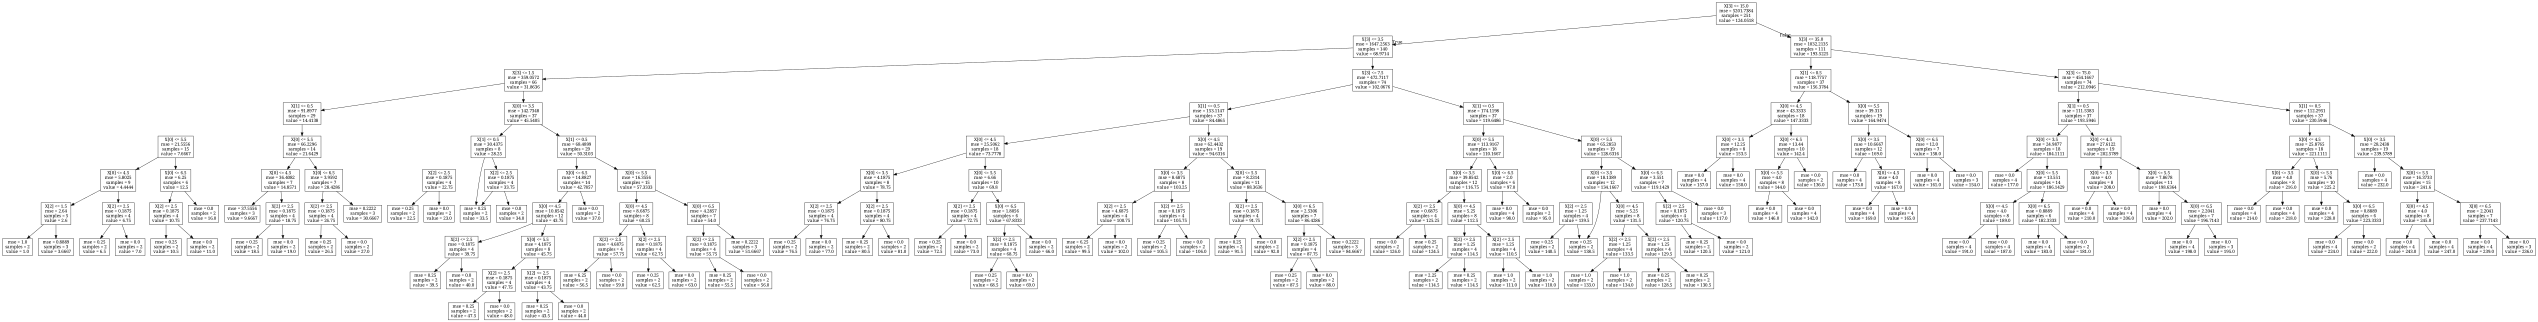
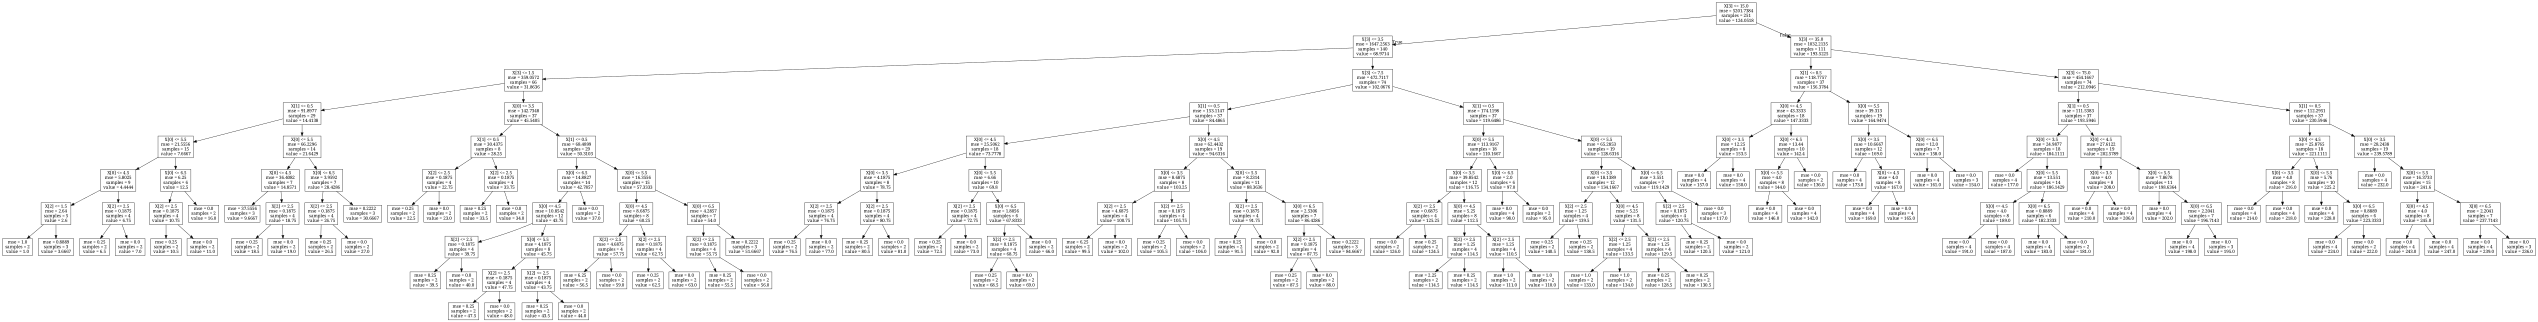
  digraph {
    fontname="Noto Serif"
    node [fontname="Noto Serif" shape=box]
    edge [fontname="Noto Serif"]
    n1 [label="X[3] <= 15.0\nmse = 5201.7384\nsamples = 251\nvalue = 124.0518"]
    n2 [label="X[3] <= 3.5\nmse = 1647.2563\nsamples = 140\nvalue = 68.9714"]
    n3 [label="X[3] <= 35.0\nmse = 1032.2135\nsamples = 111\nvalue = 193.5225"]
    n4 [label="X[3] <= 1.5\nmse = 359.0572\nsamples = 66\nvalue = 31.8636"]
    n5 [label="X[3] <= 7.5\nmse = 472.7117\nsamples = 74\nvalue = 102.0676"]
    n6 [label="X[1] <= 0.5\nmse = 118.7757\nsamples = 37\nvalue = 156.3784"]
    n7 [label="X[3] <= 75.0\nmse = 454.1667\nsamples = 74\nvalue = 212.0946"]
    n8 [label="X[1] <= 0.5\nmse = 91.8977\nsamples = 29\nvalue = 14.4138"]
    n9 [label="X[0] <= 3.5\nmse = 142.7348\nsamples = 37\nvalue = 45.5405"]
    n10 [label="X[1] <= 0.5\nmse = 153.1147\nsamples = 37\nvalue = 84.4865"]
    n11 [label="X[1] <= 0.5\nmse = 174.1198\nsamples = 37\nvalue = 119.6486"]
    n12 [label="X[0] <= 5.5\nmse = 21.5556\nsamples = 15\nvalue = 7.6667"]
    n13 [label="X[0] <= 5.5\nmse = 66.2296\nsamples = 14\nvalue = 21.6429"]
    n14 [label="X[1] <= 0.5\nmse = 30.4375\nsamples = 8\nvalue = 28.25"]
    n15 [label="X[1] <= 0.5\nmse = 68.4899\nsamples = 29\nvalue = 50.3103"]
    n16 [label="X[0] <= 4.5\nmse = 5.8025\nsamples = 9\nvalue = 4.4444"]
    n17 [label="X[0] <= 6.5\nmse = 6.25\nsamples = 6\nvalue = 12.5"]
    n18 [label="X[0] <= 4.5\nmse = 36.4082\nsamples = 7\nvalue = 14.8571"]
    n19 [label="X[0] <= 6.5\nmse = 3.9592\nsamples = 7\nvalue = 28.4286"]
    n20 [label="X[2] <= 1.5\nmse = 2.64\nsamples = 5\nvalue = 2.6"]
    n21 [label="X[2] <= 2.5\nmse = 0.1875\nsamples = 4\nvalue = 6.75"]
    n22 [label="X[2] <= 2.5\nmse = 0.1875\nsamples = 4\nvalue = 10.75"]
    n23 [label="mse = 0.0\nsamples = 2\nvalue = 16.0"]
    n24 [label="mse = 1.0\nsamples = 2\nvalue = 1.0"]
    n25 [label="mse = 0.8889\nsamples = 3\nvalue = 3.6667"]
    n26 [label="mse = 0.25\nsamples = 2\nvalue = 6.5"]
    n27 [label="mse = 0.0\nsamples = 2\nvalue = 7.0"]
    n28 [label="mse = 0.25\nsamples = 2\nvalue = 10.5"]
    n29 [label="mse = 0.0\nsamples = 2\nvalue = 11.0"]
    n30 [label="mse = 37.5556\nsamples = 3\nvalue = 9.6667"]
    n31 [label="X[2] <= 2.5\nmse = 0.1875\nsamples = 4\nvalue = 18.75"]
    n32 [label="X[2] <= 2.5\nmse = 0.1875\nsamples = 4\nvalue = 26.75"]
    n33 [label="mse = 0.2222\nsamples = 3\nvalue = 30.6667"]
    n34 [label="mse = 0.25\nsamples = 2\nvalue = 18.5"]
    n35 [label="mse = 0.0\nsamples = 2\nvalue = 19.0"]
    n36 [label="mse = 0.25\nsamples = 2\nvalue = 26.5"]
    n37 [label="mse = 0.0\nsamples = 2\nvalue = 27.0"]
    n38 [label="X[2] <= 2.5\nmse = 0.1875\nsamples = 4\nvalue = 22.75"]
    n39 [label="X[2] <= 2.5\nmse = 0.1875\nsamples = 4\nvalue = 33.75"]
    n40 [label="X[0] <= 6.5\nmse = 14.8827\nsamples = 14\nvalue = 42.7857"]
    n41 [label="X[0] <= 5.5\nmse = 16.3556\nsamples = 15\nvalue = 57.3333"]
    n42 [label="mse = 0.25\nsamples = 2\nvalue = 22.5"]
    n43 [label="mse = 0.0\nsamples = 2\nvalue = 23.0"]
    n44 [label="mse = 0.25\nsamples = 2\nvalue = 33.5"]
    n45 [label="mse = 0.0\nsamples = 2\nvalue = 34.0"]
    n46 [label="X[0] <= 4.5\nmse = 10.8542\nsamples = 12\nvalue = 43.75"]
    n47 [label="mse = 0.0\nsamples = 2\nvalue = 37.0"]
    n48 [label="X[0] <= 4.5\nmse = 8.6875\nsamples = 8\nvalue = 60.25"]
    n49 [label="X[0] <= 6.5\nmse = 4.2857\nsamples = 7\nvalue = 54.0"]
    n50 [label="X[2] <= 2.5\nmse = 0.1875\nsamples = 4\nvalue = 39.75"]
    n51 [label="X[0] <= 5.5\nmse = 4.1875\nsamples = 8\nvalue = 45.75"]
    n52 [label="mse = 0.25\nsamples = 2\nvalue = 39.5"]
    n53 [label="mse = 0.0\nsamples = 2\nvalue = 40.0"]
    n54 [label="X[2] <= 2.5\nmse = 0.1875\nsamples = 4\nvalue = 47.75"]
    n55 [label="X[2] <= 2.5\nmse = 0.1875\nsamples = 4\nvalue = 43.75"]
    n56 [label="mse = 0.25\nsamples = 2\nvalue = 47.5"]
    n57 [label="mse = 0.0\nsamples = 2\nvalue = 48.0"]
    n58 [label="mse = 0.25\nsamples = 2\nvalue = 43.5"]
    n59 [label="mse = 0.0\nsamples = 2\nvalue = 44.0"]
    n60 [label="X[2] <= 2.5\nmse = 4.6875\nsamples = 4\nvalue = 57.75"]
    n61 [label="X[2] <= 2.5\nmse = 0.1875\nsamples = 4\nvalue = 62.75"]
    n62 [label="X[2] <= 2.5\nmse = 0.1875\nsamples = 4\nvalue = 55.75"]
    n63 [label="mse = 0.2222\nsamples = 3\nvalue = 51.6667"]
    n64 [label="mse = 6.25\nsamples = 2\nvalue = 56.5"]
    n65 [label="mse = 0.0\nsamples = 2\nvalue = 59.0"]
    n66 [label="mse = 0.25\nsamples = 2\nvalue = 62.5"]
    n67 [label="mse = 0.0\nsamples = 2\nvalue = 63.0"]
    n68 [label="mse = 0.25\nsamples = 2\nvalue = 55.5"]
    n69 [label="mse = 0.0\nsamples = 2\nvalue = 56.0"]
    n70 [label="X[0] <= 4.5\nmse = 25.5062\nsamples = 18\nvalue = 73.7778"]
    n71 [label="X[0] <= 4.5\nmse = 62.4432\nsamples = 19\nvalue = 94.6316"]
    n72 [label="X[0] <= 5.5\nmse = 113.9167\nsamples = 18\nvalue = 110.1667"]
    n73 [label="X[0] <= 5.5\nmse = 65.2853\nsamples = 19\nvalue = 128.6316"]
    n74 [label="X[0] <= 3.5\nmse = 4.1875\nsamples = 8\nvalue = 78.75"]
    n75 [label="X[0] <= 5.5\nmse = 6.66\nsamples = 10\nvalue = 69.8"]
    n76 [label="X[0] <= 3.5\nmse = 8.6875\nsamples = 8\nvalue = 103.25"]
    n77 [label="X[0] <= 5.5\nmse = 8.2314\nsamples = 11\nvalue = 88.3636"]
    n78 [label="X[2] <= 2.5\nmse = 0.1875\nsamples = 4\nvalue = 76.75"]
    n79 [label="X[2] <= 2.5\nmse = 0.1875\nsamples = 4\nvalue = 80.75"]
    n80 [label="X[2] <= 2.5\nmse = 0.1875\nsamples = 4\nvalue = 72.75"]
    n81 [label="X[0] <= 6.5\nmse = 1.8056\nsamples = 6\nvalue = 67.8333"]
    n82 [label="mse = 0.25\nsamples = 2\nvalue = 76.5"]
    n83 [label="mse = 0.0\nsamples = 2\nvalue = 77.0"]
    n84 [label="mse = 0.25\nsamples = 2\nvalue = 80.5"]
    n85 [label="mse = 0.0\nsamples = 2\nvalue = 81.0"]
    n86 [label="mse = 0.25\nsamples = 2\nvalue = 72.5"]
    n87 [label="mse = 0.0\nsamples = 2\nvalue = 73.0"]
    n88 [label="X[2] <= 2.5\nmse = 0.1875\nsamples = 4\nvalue = 68.75"]
    n89 [label="mse = 0.0\nsamples = 2\nvalue = 66.0"]
    n90 [label="mse = 0.25\nsamples = 2\nvalue = 68.5"]
    n91 [label="mse = 0.0\nsamples = 2\nvalue = 69.0"]
    n92 [label="X[2] <= 2.5\nmse = 4.6875\nsamples = 4\nvalue = 100.75"]
    n93 [label="X[2] <= 2.5\nmse = 0.1875\nsamples = 4\nvalue = 105.75"]
    n94 [label="X[2] <= 2.5\nmse = 0.1875\nsamples = 4\nvalue = 91.75"]
    n95 [label="X[0] <= 6.5\nmse = 2.5306\nsamples = 7\nvalue = 86.4286"]
    n96 [label="mse = 6.25\nsamples = 2\nvalue = 99.5"]
    n97 [label="mse = 0.0\nsamples = 2\nvalue = 102.0"]
    n98 [label="mse = 0.25\nsamples = 2\nvalue = 105.5"]
    n99 [label="mse = 0.0\nsamples = 2\nvalue = 106.0"]
    n100 [label="mse = 0.25\nsamples = 2\nvalue = 91.5"]
    n101 [label="mse = 0.0\nsamples = 2\nvalue = 92.0"]
    n102 [label="X[2] <= 2.5\nmse = 0.1875\nsamples = 4\nvalue = 87.75"]
    n103 [label="mse = 0.2222\nsamples = 3\nvalue = 84.6667"]
    n104 [label="mse = 0.25\nsamples = 2\nvalue = 87.5"]
    n105 [label="mse = 0.0\nsamples = 2\nvalue = 88.0"]
    n106 [label="X[0] <= 3.5\nmse = 39.8542\nsamples = 12\nvalue = 116.75"]
    n107 [label="X[0] <= 6.5\nmse = 2.0\nsamples = 6\nvalue = 97.0"]
    n108 [label="X[0] <= 3.5\nmse = 18.1389\nsamples = 12\nvalue = 134.1667"]
    n109 [label="X[0] <= 6.5\nmse = 3.551\nsamples = 7\nvalue = 119.1429"]
    n110 [label="X[2] <= 2.5\nmse = 0.6875\nsamples = 4\nvalue = 125.25"]
    n111 [label="X[0] <= 4.5\nmse = 5.25\nsamples = 8\nvalue = 112.5"]
    n112 [label="mse = 0.0\nsamples = 4\nvalue = 98.0"]
    n113 [label="mse = 0.0\nsamples = 2\nvalue = 95.0"]
    n114 [label="mse = 0.0\nsamples = 2\nvalue = 126.0"]
    n115 [label="mse = 0.25\nsamples = 2\nvalue = 124.5"]
    n116 [label="X[2] <= 2.5\nmse = 1.25\nsamples = 4\nvalue = 114.5"]
    n117 [label="X[2] <= 2.5\nmse = 1.25\nsamples = 4\nvalue = 110.5"]
    n118 [label="mse = 2.25\nsamples = 2\nvalue = 114.5"]
    n119 [label="mse = 0.25\nsamples = 2\nvalue = 114.5"]
    n120 [label="mse = 1.0\nsamples = 2\nvalue = 111.0"]
    n121 [label="mse = 1.0\nsamples = 2\nvalue = 110.0"]
    n122 [label="X[2] <= 2.5\nmse = 1.25\nsamples = 4\nvalue = 139.5"]
    n123 [label="X[0] <= 4.5\nmse = 5.25\nsamples = 8\nvalue = 131.5"]
    n124 [label="X[2] <= 2.5\nmse = 0.1875\nsamples = 4\nvalue = 120.75"]
    n125 [label="mse = 0.0\nsamples = 3\nvalue = 117.0"]
    n126 [label="mse = 0.25\nsamples = 2\nvalue = 138.5"]
    n127 [label="mse = 0.25\nsamples = 2\nvalue = 140.5"]
    n128 [label="X[2] <= 2.5\nmse = 1.25\nsamples = 4\nvalue = 133.5"]
    n129 [label="X[2] <= 2.5\nmse = 1.25\nsamples = 4\nvalue = 129.5"]
    n130 [label="mse = 1.0\nsamples = 2\nvalue = 133.0"]
    n131 [label="mse = 1.0\nsamples = 2\nvalue = 134.0"]
    n132 [label="mse = 0.25\nsamples = 2\nvalue = 128.5"]
    n133 [label="mse = 0.25\nsamples = 2\nvalue = 130.5"]
    n134 [label="mse = 0.25\nsamples = 2\nvalue = 120.5"]
    n135 [label="mse = 0.0\nsamples = 2\nvalue = 121.0"]
    n136 [label="X[0] <= 4.5\nmse = 43.3333\nsamples = 18\nvalue = 147.3333"]
    n137 [label="X[0] <= 5.5\nmse = 39.313\nsamples = 19\nvalue = 164.9474"]
    n138 [label="X[1] <= 0.5\nmse = 111.5383\nsamples = 37\nvalue = 193.5946"]
    n139 [label="X[1] <= 0.5\nmse = 112.2951\nsamples = 37\nvalue = 230.5946"]
    n140 [label="X[0] <= 3.5\nmse = 12.25\nsamples = 8\nvalue = 153.5"]
    n141 [label="X[0] <= 6.5\nmse = 13.44\nsamples = 10\nvalue = 142.4"]
    n142 [label="X[0] <= 3.5\nmse = 10.6667\nsamples = 12\nvalue = 169.0"]
    n143 [label="X[0] <= 6.5\nmse = 12.0\nsamples = 7\nvalue = 158.0"]
    n144 [label="mse = 0.0\nsamples = 4\nvalue = 157.0"]
    n145 [label="mse = 0.0\nsamples = 4\nvalue = 150.0"]
    n146 [label="X[0] <= 5.5\nmse = 4.0\nsamples = 8\nvalue = 144.0"]
    n147 [label="mse = 0.0\nsamples = 2\nvalue = 136.0"]
    n148 [label="mse = 0.0\nsamples = 4\nvalue = 146.0"]
    n149 [label="mse = 0.0\nsamples = 4\nvalue = 142.0"]
    n150 [label="mse = 0.0\nsamples = 4\nvalue = 173.0"]
    n151 [label="X[0] <= 4.5\nmse = 4.0\nsamples = 8\nvalue = 167.0"]
    n152 [label="mse = 0.0\nsamples = 4\nvalue = 161.0"]
    n153 [label="mse = 0.0\nsamples = 3\nvalue = 154.0"]
    n154 [label="mse = 0.0\nsamples = 4\nvalue = 169.0"]
    n155 [label="mse = 0.0\nsamples = 4\nvalue = 165.0"]
    n156 [label="X[0] <= 3.5\nmse = 24.9877\nsamples = 18\nvalue = 184.1111"]
    n157 [label="X[0] <= 4.5\nmse = 27.6122\nsamples = 19\nvalue = 202.5789"]
    n158 [label="X[0] <= 4.5\nmse = 25.8765\nsamples = 18\nvalue = 221.1111"]
    n159 [label="X[0] <= 3.5\nmse = 28.2438\nsamples = 19\nvalue = 239.5789"]
    n160 [label="mse = 0.0\nsamples = 4\nvalue = 177.0"]
    n161 [label="X[0] <= 5.5\nmse = 13.551\nsamples = 14\nvalue = 186.1429"]
    n162 [label="X[0] <= 3.5\nmse = 4.0\nsamples = 8\nvalue = 208.0"]
    n163 [label="X[0] <= 5.5\nmse = 7.8678\nsamples = 11\nvalue = 198.6364"]
    n164 [label="X[0] <= 4.5\nmse = 4.0\nsamples = 8\nvalue = 189.0"]
    n165 [label="X[0] <= 6.5\nmse = 0.8889\nsamples = 6\nvalue = 182.3333"]
    n166 [label="mse = 0.0\nsamples = 4\nvalue = 191.0"]
    n167 [label="mse = 0.0\nsamples = 4\nvalue = 187.0"]
    n168 [label="mse = 0.0\nsamples = 4\nvalue = 183.0"]
    n169 [label="mse = 0.0\nsamples = 2\nvalue = 181.0"]
    n170 [label="mse = 0.0\nsamples = 4\nvalue = 210.0"]
    n171 [label="mse = 0.0\nsamples = 4\nvalue = 206.0"]
    n172 [label="mse = 0.0\nsamples = 4\nvalue = 202.0"]
    n173 [label="X[0] <= 6.5\nmse = 2.2041\nsamples = 7\nvalue = 196.7143"]
    n174 [label="mse = 0.0\nsamples = 4\nvalue = 198.0"]
    n175 [label="mse = 0.0\nsamples = 3\nvalue = 195.0"]
    n176 [label="X[0] <= 3.5\nmse = 4.0\nsamples = 8\nvalue = 216.0"]
    n177 [label="X[0] <= 5.5\nmse = 5.76\nsamples = 10\nvalue = 225.2"]
    n178 [label="mse = 0.0\nsamples = 4\nvalue = 232.0"]
    n179 [label="X[0] <= 5.5\nmse = 16.3733\nsamples = 15\nvalue = 241.6"]
    n180 [label="mse = 0.0\nsamples = 4\nvalue = 214.0"]
    n181 [label="mse = 0.0\nsamples = 4\nvalue = 218.0"]
    n182 [label="mse = 0.0\nsamples = 4\nvalue = 228.0"]
    n183 [label="X[0] <= 6.5\nmse = 0.8889\nsamples = 6\nvalue = 223.3333"]
    n184 [label="mse = 0.0\nsamples = 4\nvalue = 224.0"]
    n185 [label="mse = 0.0\nsamples = 2\nvalue = 222.0"]
    n186 [label="X[0] <= 4.5\nmse = 4.0\nsamples = 8\nvalue = 245.0"]
    n187 [label="X[0] <= 6.5\nmse = 2.2041\nsamples = 7\nvalue = 237.7143"]
    n188 [label="mse = 0.0\nsamples = 4\nvalue = 243.0"]
    n189 [label="mse = 0.0\nsamples = 4\nvalue = 247.0"]
    n190 [label="mse = 0.0\nsamples = 4\nvalue = 239.0"]
    n191 [label="mse = 0.0\nsamples = 3\nvalue = 236.0"]
    n1 -> n2 [headlabel=True labelangle=45 labeldistance=2.5]
    n1 -> n3 [headlabel=False labelangle=-45 labeldistance=2.5]
    n2 -> n4
    n2 -> n5
    n3 -> n6
    n3 -> n7
    n4 -> n8
    n4 -> n9
    n5 -> n10
    n5 -> n11
    n6 -> n136
    n6 -> n137
    n7 -> n138
    n7 -> n139
+   n8 -> n12
    n8 -> n13
    n9 -> n14
    n9 -> n15
    n10 -> n70
    n10 -> n71
    n11 -> n72
    n11 -> n73
    n12 -> n16
    n12 -> n17
    n13 -> n18
    n13 -> n19
-   n14 -> n44
+   n14 -> n38
    n14 -> n39
    n15 -> n40
    n15 -> n41
    n16 -> n20
    n16 -> n21
    n17 -> n22
    n17 -> n23
    n18 -> n30
    n18 -> n31
    n19 -> n32
    n19 -> n33
    n20 -> n24
    n20 -> n25
    n21 -> n26
    n21 -> n27
    n22 -> n28
    n22 -> n29
    n31 -> n34
    n31 -> n35
    n32 -> n36
    n32 -> n37
    n38 -> n42
    n38 -> n43
    n39 -> n44
    n39 -> n45
    n40 -> n46
    n40 -> n47
    n41 -> n48
    n41 -> n49
    n46 -> n50
    n46 -> n51
    n48 -> n60
    n48 -> n61
    n49 -> n62
    n49 -> n63
    n50 -> n52
    n50 -> n53
    n51 -> n54
    n51 -> n55
    n54 -> n56
    n54 -> n57
    n55 -> n58
    n55 -> n59
    n60 -> n64
    n60 -> n65
    n61 -> n66
    n61 -> n67
    n62 -> n68
    n62 -> n69
    n70 -> n74
    n70 -> n75
    n71 -> n76
    n71 -> n77
    n72 -> n106
    n72 -> n107
    n73 -> n108
    n73 -> n109
    n74 -> n78
    n74 -> n79
    n75 -> n80
    n75 -> n81
    n76 -> n92
    n76 -> n93
    n77 -> n94
    n77 -> n95
    n78 -> n82
    n78 -> n83
    n79 -> n84
    n79 -> n85
    n80 -> n86
    n80 -> n87
    n81 -> n88
    n81 -> n89
    n88 -> n90
    n88 -> n91
    n92 -> n96
    n92 -> n97
    n93 -> n98
    n93 -> n99
    n94 -> n100
    n94 -> n101
    n95 -> n102
    n95 -> n103
    n102 -> n104
    n102 -> n105
    n106 -> n110
    n106 -> n111
    n107 -> n112
    n107 -> n113
-   n108 -> n126
+   n108 -> n122
    n108 -> n123
    n109 -> n124
    n109 -> n125
    n110 -> n114
    n110 -> n115
    n111 -> n116
    n111 -> n117
    n116 -> n118
    n116 -> n119
    n117 -> n120
    n117 -> n121
    n122 -> n126
    n122 -> n127
    n123 -> n128
    n123 -> n129
    n124 -> n134
    n124 -> n135
    n128 -> n130
    n128 -> n131
    n129 -> n132
    n129 -> n133
    n136 -> n140
    n136 -> n141
    n137 -> n142
    n137 -> n143
    n138 -> n156
    n138 -> n157
    n139 -> n158
    n139 -> n159
    n140 -> n144
    n140 -> n145
    n141 -> n146
    n141 -> n147
    n142 -> n150
    n142 -> n151
    n143 -> n152
    n143 -> n153
    n146 -> n148
    n146 -> n149
    n151 -> n154
    n151 -> n155
    n156 -> n160
    n156 -> n161
    n157 -> n162
    n157 -> n163
    n158 -> n176
    n158 -> n177
    n159 -> n178
    n159 -> n179
    n161 -> n164
    n161 -> n165
    n162 -> n170
    n162 -> n171
    n163 -> n172
    n163 -> n173
    n164 -> n166
    n164 -> n167
    n165 -> n168
    n165 -> n169
    n173 -> n174
    n173 -> n175
    n176 -> n180
    n176 -> n181
    n177 -> n182
    n177 -> n183
    n179 -> n186
    n179 -> n187
    n183 -> n184
    n183 -> n185
    n186 -> n188
    n186 -> n189
    n187 -> n190
    n187 -> n191
  }
